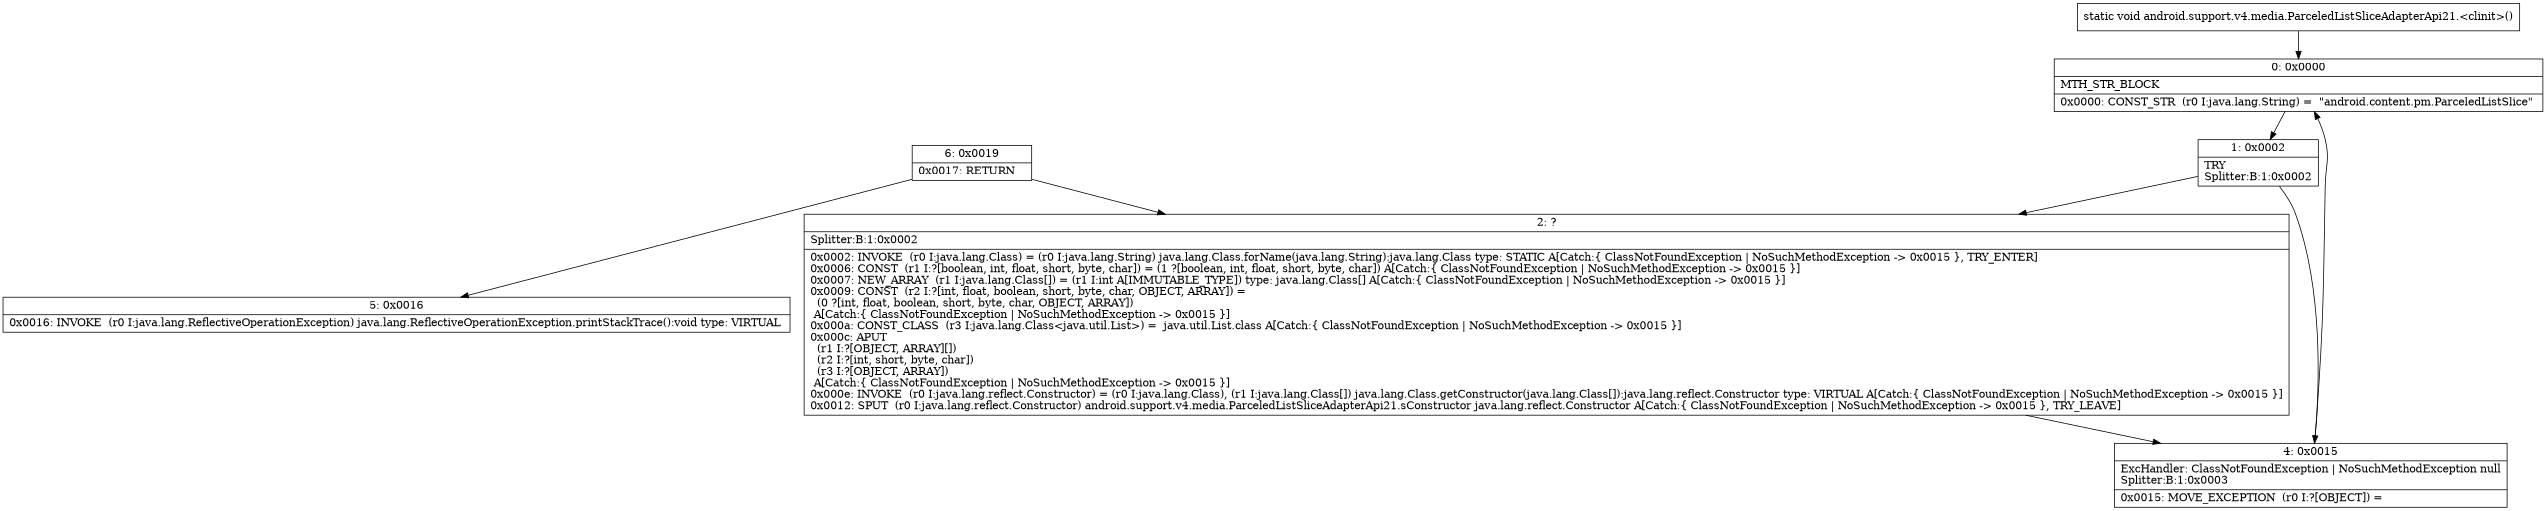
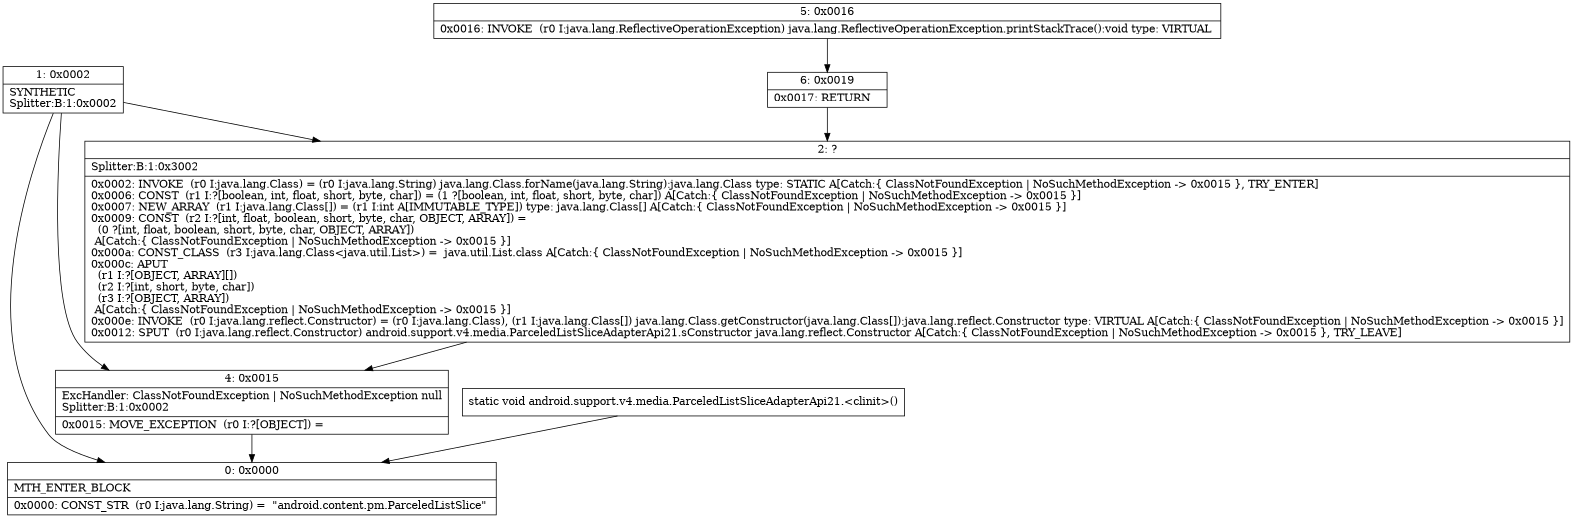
  digraph {
    node [shape=record]
-   n1 [label="{0\:\ 0x0000|MTH_STR_BLOCK\l|0x0000: CONST_STR  (r0 I:java.lang.String) =  \"android.content.pm.ParceledListSlice\" \l}"]
-   n2 [label="{1\:\ 0x0002|TRY\lSplitter:B:1:0x0002\l}"]
-   n3 [label="{2\:\ ?|Splitter:B:1:0x0002\l|0x0002: INVOKE  (r0 I:java.lang.Class) = (r0 I:java.lang.String) java.lang.Class.forName(java.lang.String):java.lang.Class type: STATIC A[Catch:\{ ClassNotFoundException \| NoSuchMethodException \-\> 0x0015 \}, TRY_ENTER]\l0x0006: CONST  (r1 I:?[boolean, int, float, short, byte, char]) = (1 ?[boolean, int, float, short, byte, char]) A[Catch:\{ ClassNotFoundException \| NoSuchMethodException \-\> 0x0015 \}]\l0x0007: NEW_ARRAY  (r1 I:java.lang.Class[]) = (r1 I:int A[IMMUTABLE_TYPE]) type: java.lang.Class[] A[Catch:\{ ClassNotFoundException \| NoSuchMethodException \-\> 0x0015 \}]\l0x0009: CONST  (r2 I:?[int, float, boolean, short, byte, char, OBJECT, ARRAY]) = \l  (0 ?[int, float, boolean, short, byte, char, OBJECT, ARRAY])\l A[Catch:\{ ClassNotFoundException \| NoSuchMethodException \-\> 0x0015 \}]\l0x000a: CONST_CLASS  (r3 I:java.lang.Class\<java.util.List\>) =  java.util.List.class A[Catch:\{ ClassNotFoundException \| NoSuchMethodException \-\> 0x0015 \}]\l0x000c: APUT  \l  (r1 I:?[OBJECT, ARRAY][])\l  (r2 I:?[int, short, byte, char])\l  (r3 I:?[OBJECT, ARRAY])\l A[Catch:\{ ClassNotFoundException \| NoSuchMethodException \-\> 0x0015 \}]\l0x000e: INVOKE  (r0 I:java.lang.reflect.Constructor) = (r0 I:java.lang.Class), (r1 I:java.lang.Class[]) java.lang.Class.getConstructor(java.lang.Class[]):java.lang.reflect.Constructor type: VIRTUAL A[Catch:\{ ClassNotFoundException \| NoSuchMethodException \-\> 0x0015 \}]\l0x0012: SPUT  (r0 I:java.lang.reflect.Constructor) android.support.v4.media.ParceledListSliceAdapterApi21.sConstructor java.lang.reflect.Constructor A[Catch:\{ ClassNotFoundException \| NoSuchMethodException \-\> 0x0015 \}, TRY_LEAVE]\l}"]
-   n4 [label="{4\:\ 0x0015|ExcHandler: ClassNotFoundException \| NoSuchMethodException null\lSplitter:B:1:0x0003\l|0x0015: MOVE_EXCEPTION  (r0 I:?[OBJECT]) =  \l}"]
+   n1 [label="{0\:\ 0x0000|MTH_ENTER_BLOCK\l|0x0000: CONST_STR  (r0 I:java.lang.String) =  \"android.content.pm.ParceledListSlice\" \l}"]
+   n2 [label="{1\:\ 0x0002|SYNTHETIC\lSplitter:B:1:0x0002\l}"]
+   n3 [label="{2\:\ ?|Splitter:B:1:0x3002\l|0x0002: INVOKE  (r0 I:java.lang.Class) = (r0 I:java.lang.String) java.lang.Class.forName(java.lang.String):java.lang.Class type: STATIC A[Catch:\{ ClassNotFoundException \| NoSuchMethodException \-\> 0x0015 \}, TRY_ENTER]\l0x0006: CONST  (r1 I:?[boolean, int, float, short, byte, char]) = (1 ?[boolean, int, float, short, byte, char]) A[Catch:\{ ClassNotFoundException \| NoSuchMethodException \-\> 0x0015 \}]\l0x0007: NEW_ARRAY  (r1 I:java.lang.Class[]) = (r1 I:int A[IMMUTABLE_TYPE]) type: java.lang.Class[] A[Catch:\{ ClassNotFoundException \| NoSuchMethodException \-\> 0x0015 \}]\l0x0009: CONST  (r2 I:?[int, float, boolean, short, byte, char, OBJECT, ARRAY]) = \l  (0 ?[int, float, boolean, short, byte, char, OBJECT, ARRAY])\l A[Catch:\{ ClassNotFoundException \| NoSuchMethodException \-\> 0x0015 \}]\l0x000a: CONST_CLASS  (r3 I:java.lang.Class\<java.util.List\>) =  java.util.List.class A[Catch:\{ ClassNotFoundException \| NoSuchMethodException \-\> 0x0015 \}]\l0x000c: APUT  \l  (r1 I:?[OBJECT, ARRAY][])\l  (r2 I:?[int, short, byte, char])\l  (r3 I:?[OBJECT, ARRAY])\l A[Catch:\{ ClassNotFoundException \| NoSuchMethodException \-\> 0x0015 \}]\l0x000e: INVOKE  (r0 I:java.lang.reflect.Constructor) = (r0 I:java.lang.Class), (r1 I:java.lang.Class[]) java.lang.Class.getConstructor(java.lang.Class[]):java.lang.reflect.Constructor type: VIRTUAL A[Catch:\{ ClassNotFoundException \| NoSuchMethodException \-\> 0x0015 \}]\l0x0012: SPUT  (r0 I:java.lang.reflect.Constructor) android.support.v4.media.ParceledListSliceAdapterApi21.sConstructor java.lang.reflect.Constructor A[Catch:\{ ClassNotFoundException \| NoSuchMethodException \-\> 0x0015 \}, TRY_LEAVE]\l}"]
+   n4 [label="{4\:\ 0x0015|ExcHandler: ClassNotFoundException \| NoSuchMethodException null\lSplitter:B:1:0x0002\l|0x0015: MOVE_EXCEPTION  (r0 I:?[OBJECT]) =  \l}"]
    n5 [label="{6\:\ 0x0019|0x0017: RETURN   \l}"]
    n6 [label="{5\:\ 0x0016|0x0016: INVOKE  (r0 I:java.lang.ReflectiveOperationException) java.lang.ReflectiveOperationException.printStackTrace():void type: VIRTUAL \l}"]
    n7 [label="{static void android.support.v4.media.ParceledListSliceAdapterApi21.\<clinit\>() }"]
-   n1 -> n2
+   n2 -> n1
    n2 -> n3
    n2 -> n4
    n3 -> n4
    n4 -> n1
    n5 -> n3
-   n5 -> n6
+   n6 -> n5
    n7 -> n1
  }
